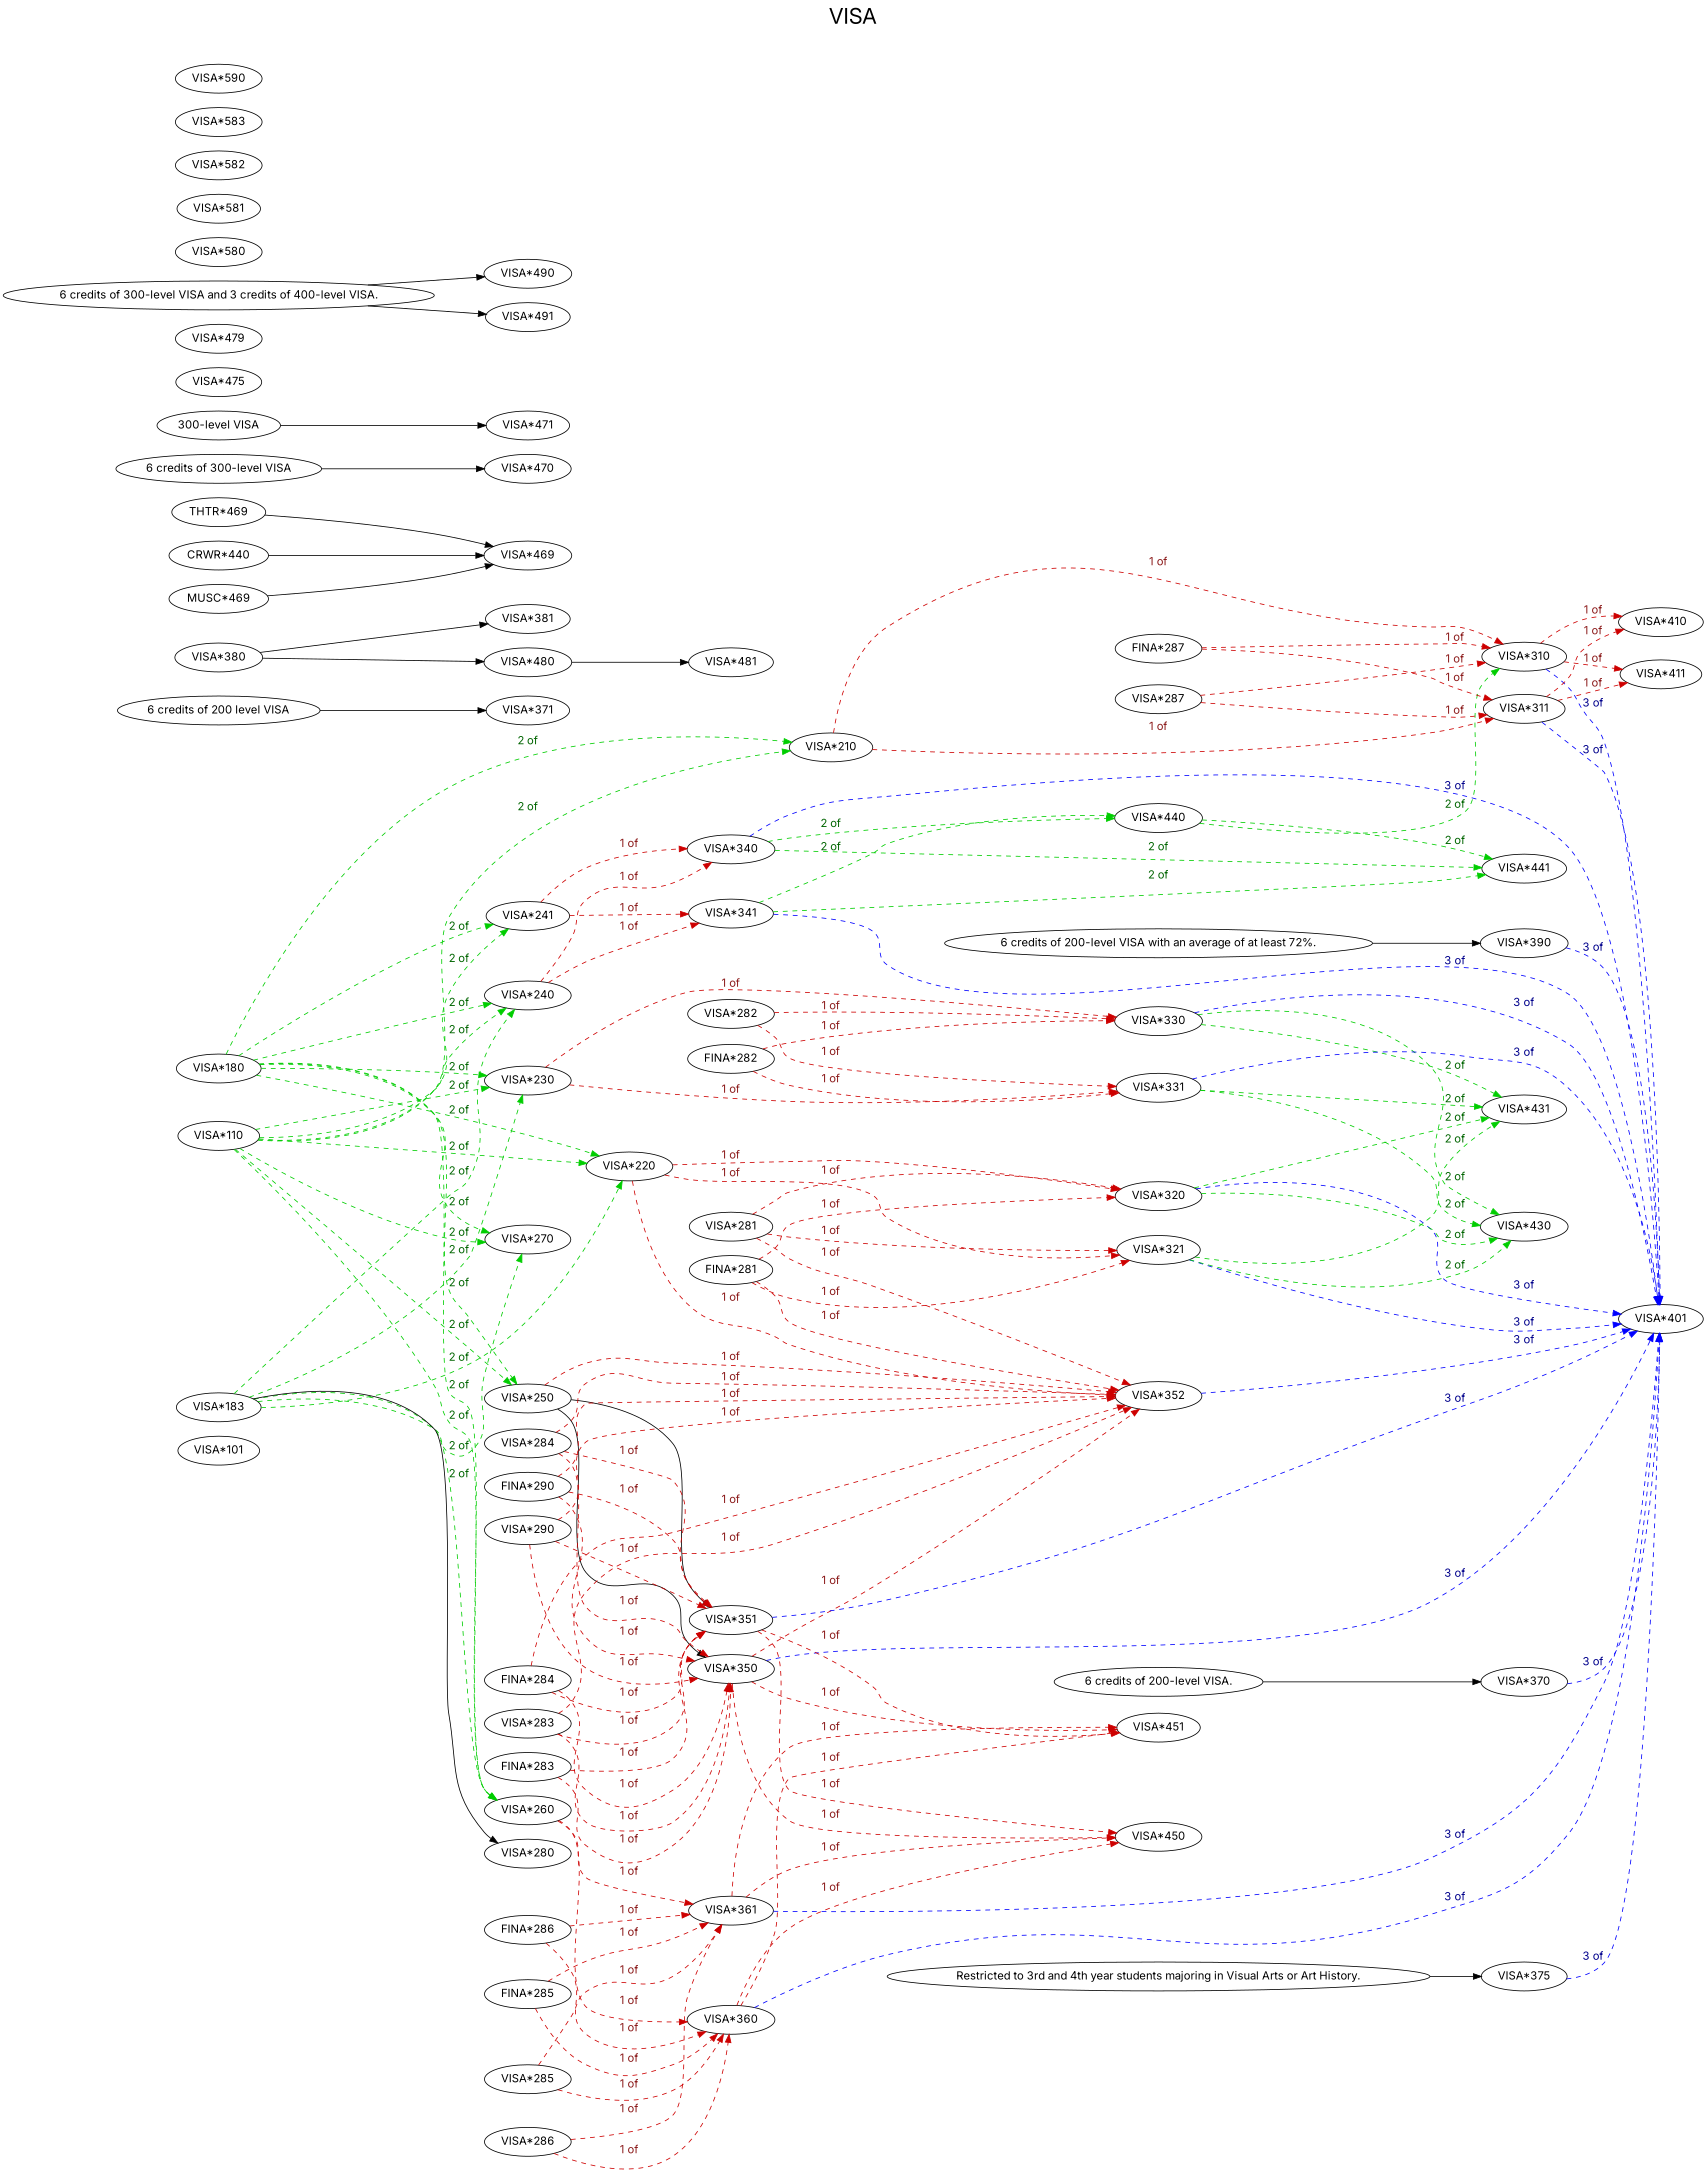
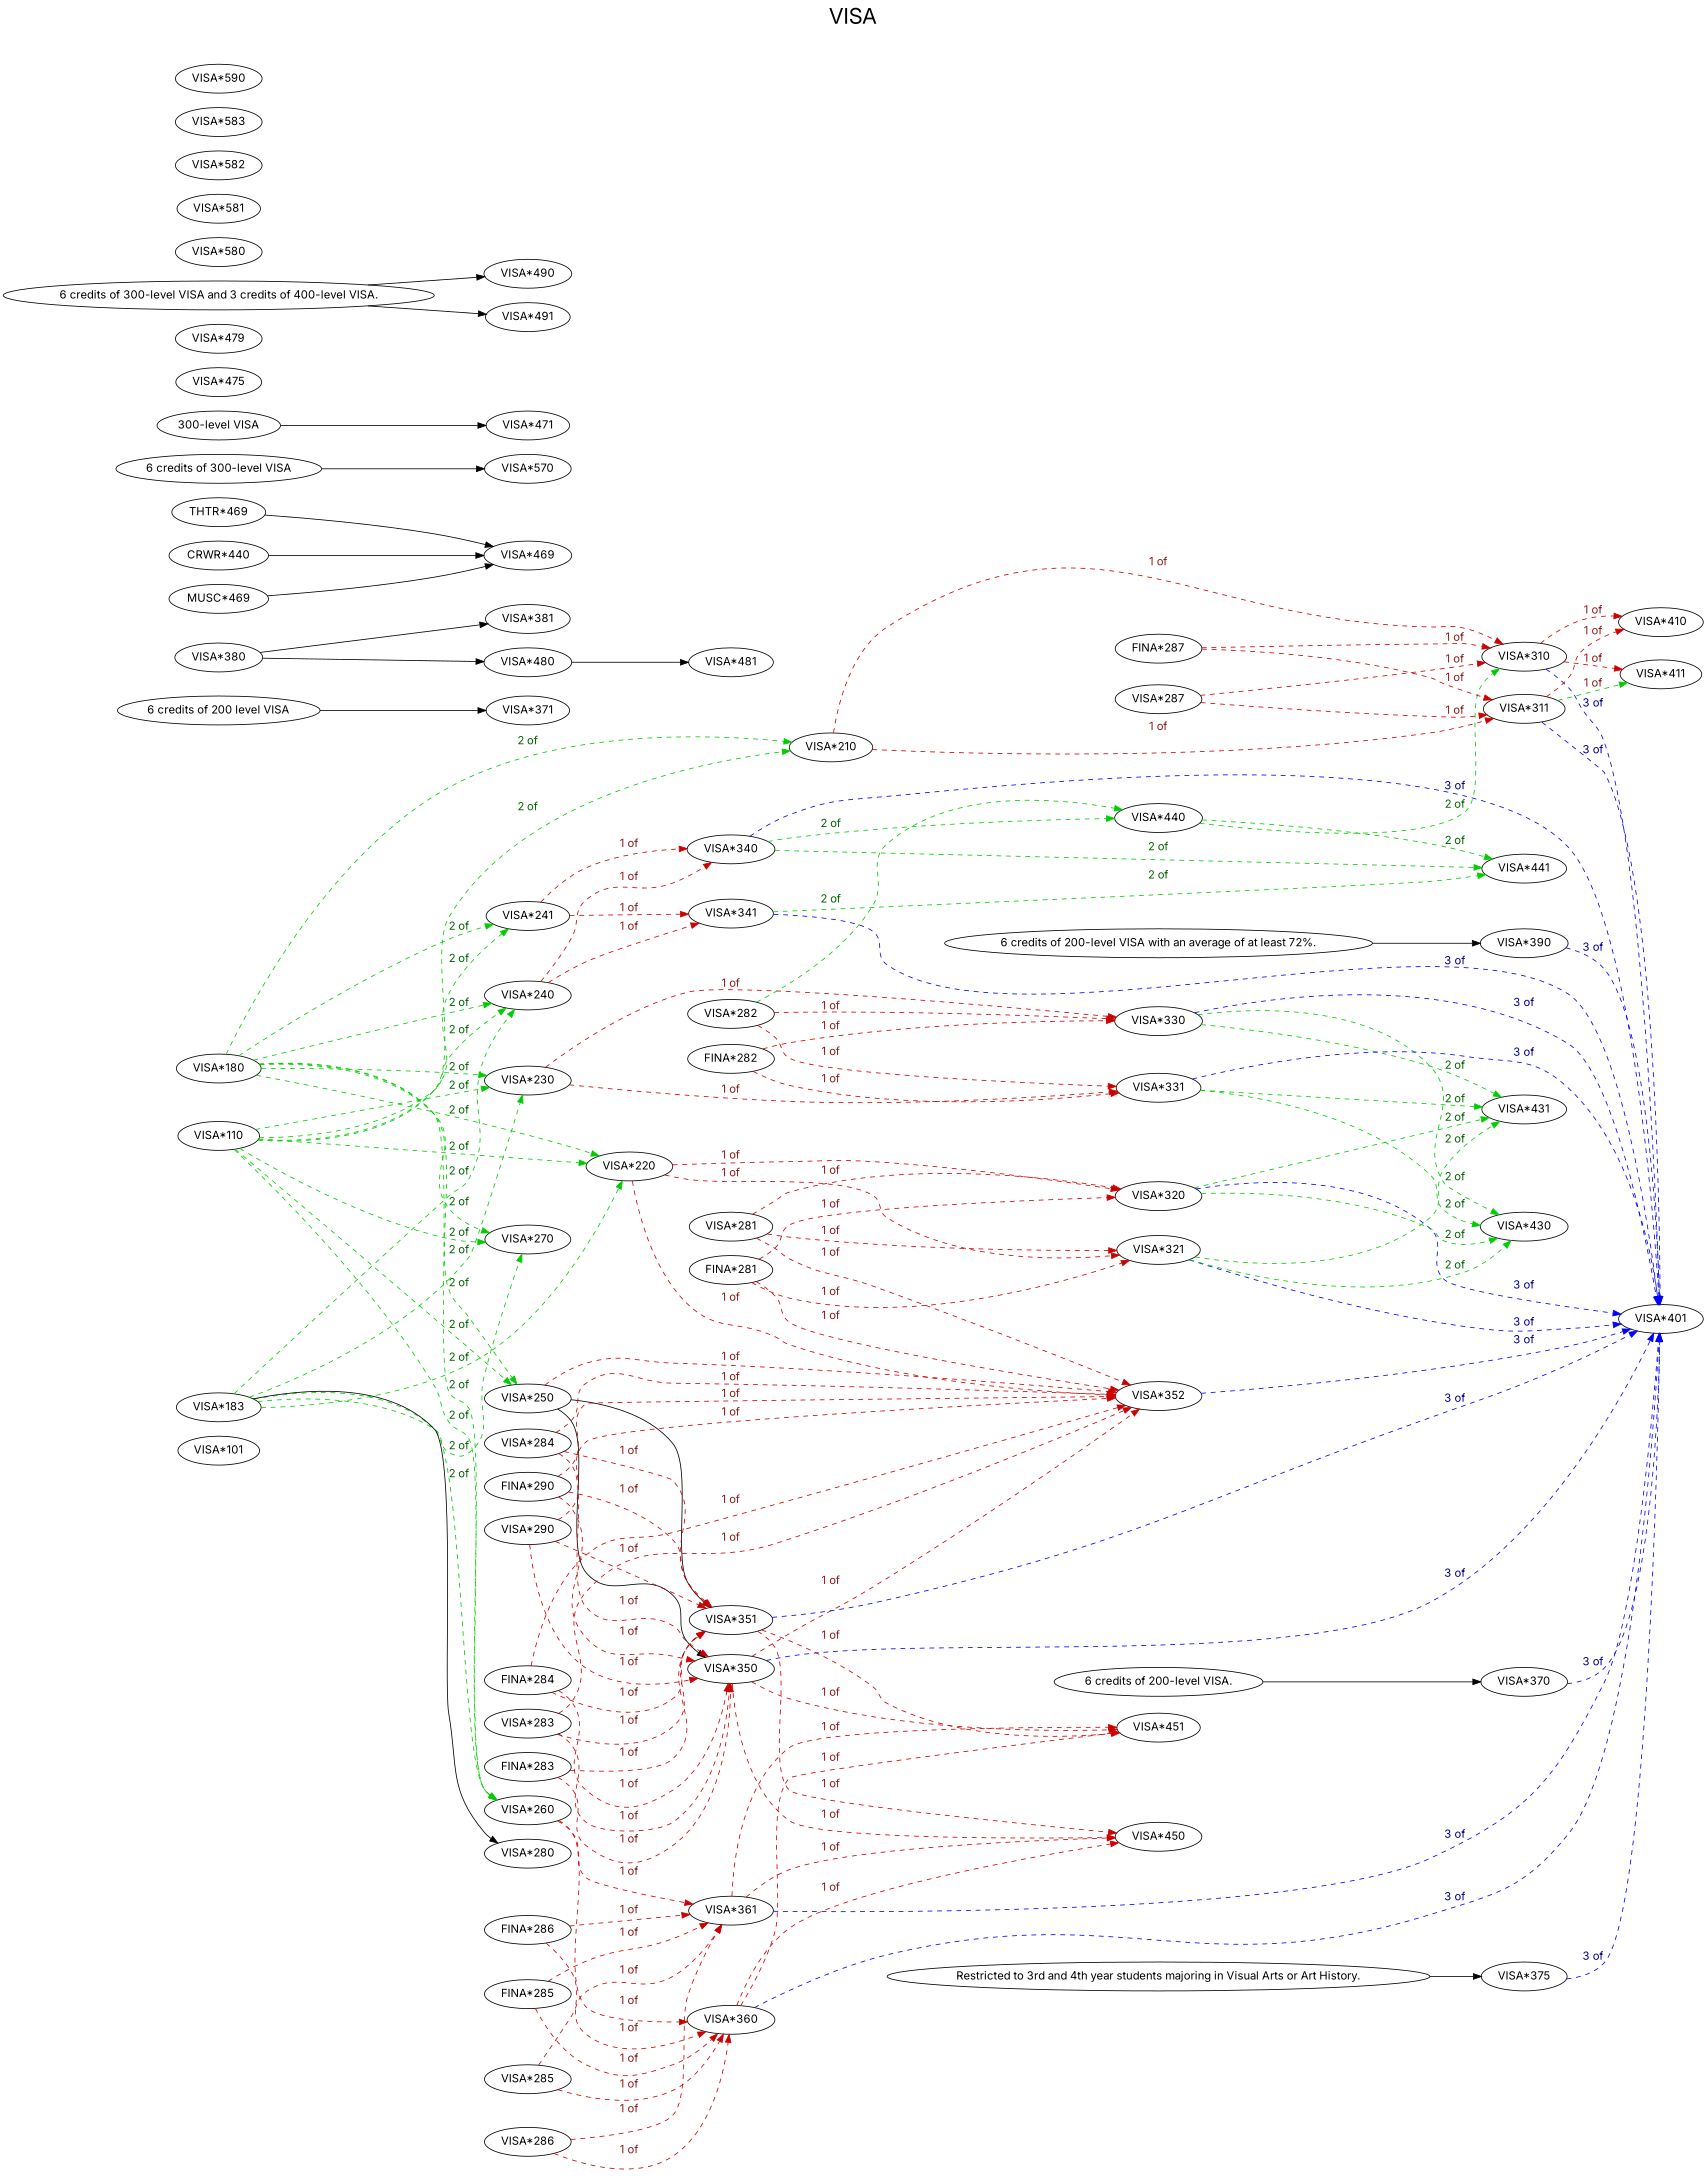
  digraph {
    fontname=Inter
    fontsize=27
    label=VISA
    labelloc=t
    rankdir=LR
    node [fontname=Inter]
    edge [color=red3 fontcolor=firebrick4 fontname=Inter style=dashed]
    "VISA*101"
    "VISA*110"
    "VISA*210"
    "VISA*220"
    "VISA*230"
    "VISA*240"
    "VISA*241"
    "VISA*250"
    "VISA*260"
    "VISA*270"
    "VISA*310"
    "VISA*311"
    "VISA*320"
    "VISA*321"
    "VISA*352"
    "VISA*330"
    "VISA*331"
    "VISA*340"
    "VISA*341"
    "VISA*350"
    "VISA*351"
    "VISA*360"
    "VISA*361"
    "VISA*180"
    "VISA*183"
    "VISA*280"
    "VISA*401"
    "VISA*410"
    "VISA*411"
    "VISA*430"
    "VISA*431"
    "VISA*440"
    "VISA*441"
    "VISA*450"
    "VISA*451"
    "VISA*287"
    "FINA*287"
    "VISA*281"
    "FINA*281"
    "VISA*282"
    "FINA*282"
    "VISA*290"
    "VISA*283"
    "VISA*284"
    "FINA*290"
    "FINA*283"
    "FINA*284"
    "VISA*285"
    "VISA*286"
    "FINA*285"
    "FINA*286"
    "6 credits of 200-level VISA."
    "VISA*370"
    "6 credits of 200 level VISA"
    "VISA*371"
    "Restricted to 3rd and 4th year students majoring in Visual Arts or Art History."
    "VISA*375"
    "VISA*380"
    "VISA*381"
    "VISA*480"
    "VISA*481"
    "6 credits of 200-level VISA with an average of at least 72%."
    "VISA*390"
    "THTR*469"
    "VISA*469"
    "CRWR*440"
    "MUSC*469"
    "6 credits of 300-level VISA"
-   "VISA*470"
+   "VISA*470" [label="VISA*570"]
    "300-level VISA"
    "VISA*471"
    "VISA*475"
    "VISA*479"
    "6 credits of 300-level VISA and 3 credits of 400-level VISA."
    "VISA*490"
    "VISA*491"
    "VISA*580"
    "VISA*581"
    "VISA*582"
    "VISA*583"
    "VISA*590"
    "VISA*110" -> "VISA*210" [color=green3 fontcolor=darkgreen label="2 of"]
    "VISA*110" -> "VISA*220" [color=green3 fontcolor=darkgreen label="2 of"]
    "VISA*110" -> "VISA*230" [color=green3 fontcolor=darkgreen label="2 of"]
    "VISA*110" -> "VISA*240" [color=green3 fontcolor=darkgreen label="2 of"]
    "VISA*110" -> "VISA*241" [color=green3 fontcolor=darkgreen label="2 of"]
    "VISA*110" -> "VISA*250" [color=green3 fontcolor=darkgreen label="2 of"]
    "VISA*110" -> "VISA*260" [color=green3 fontcolor=darkgreen label="2 of"]
    "VISA*110" -> "VISA*270" [color=green3 fontcolor=darkgreen label="2 of"]
    "VISA*210" -> "VISA*310" [label="1 of"]
    "VISA*210" -> "VISA*311" [label="1 of"]
    "VISA*220" -> "VISA*320" [label="1 of"]
    "VISA*220" -> "VISA*321" [label="1 of"]
    "VISA*220" -> "VISA*352" [label="1 of"]
    "VISA*230" -> "VISA*330" [label="1 of"]
    "VISA*230" -> "VISA*331" [label="1 of"]
    "VISA*240" -> "VISA*340" [label="1 of"]
    "VISA*240" -> "VISA*341" [label="1 of"]
    "VISA*241" -> "VISA*340" [label="1 of"]
    "VISA*241" -> "VISA*341" [label="1 of"]
    "VISA*250" -> "VISA*352" [label="1 of"]
    "VISA*250" -> "VISA*350" [style=solid color="" fontcolor=""]
    "VISA*250" -> "VISA*351" [style=solid color="" fontcolor=""]
    "VISA*260" -> "VISA*360" [label="1 of"]
    "VISA*260" -> "VISA*361" [label="1 of"]
    "VISA*310" -> "VISA*401" [color=blue1 fontcolor=blue4 label="3 of"]
    "VISA*310" -> "VISA*410" [label="1 of"]
    "VISA*310" -> "VISA*411" [label="1 of"]
    "VISA*311" -> "VISA*401" [color=blue1 fontcolor=blue4 label="3 of"]
    "VISA*311" -> "VISA*410" [label="1 of"]
-   "VISA*311" -> "VISA*411" [label="1 of"]
+   "VISA*311" -> "VISA*411" [color=green3 label="1 of"]
    "VISA*320" -> "VISA*401" [color=blue1 fontcolor=blue4 label="3 of"]
    "VISA*320" -> "VISA*430" [color=green3 fontcolor=darkgreen label="2 of"]
    "VISA*320" -> "VISA*431" [color=green3 fontcolor=darkgreen label="2 of"]
    "VISA*321" -> "VISA*401" [color=blue1 fontcolor=blue4 label="3 of"]
    "VISA*321" -> "VISA*430" [color=green3 fontcolor=darkgreen label="2 of"]
    "VISA*321" -> "VISA*431" [color=green3 fontcolor=darkgreen label="2 of"]
    "VISA*352" -> "VISA*401" [color=blue1 fontcolor=blue4 label="3 of"]
    "VISA*330" -> "VISA*401" [color=blue1 fontcolor=blue4 label="3 of"]
    "VISA*330" -> "VISA*430" [color=green3 fontcolor=darkgreen label="2 of"]
    "VISA*330" -> "VISA*431" [color=green3 fontcolor=darkgreen label="2 of"]
    "VISA*331" -> "VISA*401" [color=blue1 fontcolor=blue4 label="3 of"]
    "VISA*331" -> "VISA*430" [color=green3 fontcolor=darkgreen label="2 of"]
    "VISA*331" -> "VISA*431" [color=green3 fontcolor=darkgreen label="2 of"]
    "VISA*340" -> "VISA*401" [color=blue1 fontcolor=blue4 label="3 of"]
    "VISA*340" -> "VISA*440" [color=green3 fontcolor=darkgreen label="2 of"]
    "VISA*340" -> "VISA*441" [color=green3 fontcolor=darkgreen label="2 of"]
    "VISA*341" -> "VISA*401" [color=blue1 fontcolor=blue4 label="3 of"]
-   "VISA*341" -> "VISA*440" [color=green3 fontcolor=darkgreen label="2 of"]
+   "VISA*282" -> "VISA*440" [color=green3 fontcolor=darkgreen label="2 of"]
    "VISA*341" -> "VISA*441" [color=green3 fontcolor=darkgreen label="2 of"]
    "VISA*350" -> "VISA*352" [label="1 of"]
    "VISA*350" -> "VISA*401" [color=blue1 fontcolor=blue4 label="3 of"]
    "VISA*350" -> "VISA*450" [label="1 of"]
    "VISA*350" -> "VISA*451" [label="1 of"]
    "VISA*351" -> "VISA*401" [color=blue1 fontcolor=blue4 label="3 of"]
    "VISA*351" -> "VISA*450" [label="1 of"]
    "VISA*351" -> "VISA*451" [label="1 of"]
    "VISA*360" -> "VISA*401" [color=blue1 fontcolor=blue4 label="3 of"]
    "VISA*360" -> "VISA*450" [label="1 of"]
    "VISA*360" -> "VISA*451" [label="1 of"]
    "VISA*361" -> "VISA*401" [color=blue1 fontcolor=blue4 label="3 of"]
    "VISA*361" -> "VISA*450" [label="1 of"]
    "VISA*361" -> "VISA*451" [label="1 of"]
    "VISA*180" -> "VISA*210" [color=green3 fontcolor=darkgreen label="2 of"]
    "VISA*180" -> "VISA*220" [color=green3 fontcolor=darkgreen label="2 of"]
    "VISA*180" -> "VISA*230" [color=green3 fontcolor=darkgreen label="2 of"]
    "VISA*180" -> "VISA*240" [color=green3 fontcolor=darkgreen label="2 of"]
    "VISA*180" -> "VISA*241" [color=green3 fontcolor=darkgreen label="2 of"]
    "VISA*180" -> "VISA*250" [color=green3 fontcolor=darkgreen label="2 of"]
    "VISA*180" -> "VISA*260" [color=green3 fontcolor=darkgreen label="2 of"]
    "VISA*180" -> "VISA*270" [color=green3 fontcolor=darkgreen label="2 of"]
    "VISA*183" -> "VISA*220" [color=green3 fontcolor=darkgreen label="2 of"]
    "VISA*183" -> "VISA*230" [color=green3 fontcolor=darkgreen label="2 of"]
    "VISA*183" -> "VISA*240" [color=green3 fontcolor=darkgreen label="2 of"]
    "VISA*183" -> "VISA*260" [color=green3 fontcolor=darkgreen label="2 of"]
    "VISA*183" -> "VISA*270" [color=green3 fontcolor=darkgreen label="2 of"]
    "VISA*183" -> "VISA*280" [style=solid color="" fontcolor=""]
    "VISA*440" -> "VISA*310" [color=green3 fontcolor=darkgreen label="2 of"]
    "VISA*440" -> "VISA*441" [color=green3 fontcolor=darkgreen label="2 of"]
    "VISA*287" -> "VISA*310" [label="1 of"]
    "VISA*287" -> "VISA*311" [label="1 of"]
    "FINA*287" -> "VISA*310" [label="1 of"]
    "FINA*287" -> "VISA*311" [label="1 of"]
    "VISA*281" -> "VISA*320" [label="1 of"]
    "VISA*281" -> "VISA*321" [label="1 of"]
    "VISA*281" -> "VISA*352" [label="1 of"]
    "FINA*281" -> "VISA*320" [label="1 of"]
    "FINA*281" -> "VISA*321" [label="1 of"]
    "FINA*281" -> "VISA*352" [label="1 of"]
    "VISA*282" -> "VISA*330" [label="1 of"]
    "VISA*282" -> "VISA*331" [label="1 of"]
    "FINA*282" -> "VISA*330" [label="1 of"]
    "FINA*282" -> "VISA*331" [label="1 of"]
    "VISA*290" -> "VISA*352" [label="1 of"]
    "VISA*290" -> "VISA*350" [label="1 of"]
    "VISA*290" -> "VISA*351" [label="1 of"]
    "VISA*283" -> "VISA*352" [label="1 of"]
    "VISA*283" -> "VISA*350" [label="1 of"]
    "VISA*283" -> "VISA*351" [label="1 of"]
    "VISA*284" -> "VISA*352" [label="1 of"]
    "VISA*284" -> "VISA*350" [label="1 of"]
    "VISA*284" -> "VISA*351" [label="1 of"]
    "FINA*290" -> "VISA*352" [label="1 of"]
    "FINA*290" -> "VISA*350" [label="1 of"]
    "FINA*290" -> "VISA*351" [label="1 of"]
    "FINA*283" -> "VISA*350" [label="1 of"]
    "FINA*283" -> "VISA*351" [label="1 of"]
    "FINA*284" -> "VISA*352" [label="1 of"]
    "FINA*284" -> "VISA*350" [label="1 of"]
    "FINA*284" -> "VISA*351" [label="1 of"]
    "VISA*285" -> "VISA*360" [label="1 of"]
    "VISA*285" -> "VISA*361" [label="1 of"]
    "VISA*286" -> "VISA*360" [label="1 of"]
    "VISA*286" -> "VISA*361" [label="1 of"]
    "FINA*285" -> "VISA*360" [label="1 of"]
    "FINA*285" -> "VISA*361" [label="1 of"]
    "FINA*286" -> "VISA*360" [label="1 of"]
    "FINA*286" -> "VISA*361" [label="1 of"]
    "6 credits of 200-level VISA." -> "VISA*370" [style=solid color="" fontcolor=""]
    "VISA*370" -> "VISA*401" [color=blue1 fontcolor=blue4 label="3 of"]
    "6 credits of 200 level VISA" -> "VISA*371" [style=solid color="" fontcolor=""]
    "Restricted to 3rd and 4th year students majoring in Visual Arts or Art History." -> "VISA*375" [style=solid color="" fontcolor=""]
    "VISA*375" -> "VISA*401" [color=blue1 fontcolor=blue4 label="3 of"]
    "VISA*380" -> "VISA*381" [style=solid color="" fontcolor=""]
    "VISA*380" -> "VISA*480" [style=solid color="" fontcolor=""]
    "VISA*480" -> "VISA*481" [style=solid color="" fontcolor=""]
    "6 credits of 200-level VISA with an average of at least 72%." -> "VISA*390" [style=solid color="" fontcolor=""]
    "VISA*390" -> "VISA*401" [color=blue1 fontcolor=blue4 label="3 of"]
    "THTR*469" -> "VISA*469" [style=solid color="" fontcolor=""]
    "CRWR*440" -> "VISA*469" [style=solid color="" fontcolor=""]
    "MUSC*469" -> "VISA*469" [style=solid color="" fontcolor=""]
    "6 credits of 300-level VISA" -> "VISA*470" [style=solid color="" fontcolor=""]
    "300-level VISA" -> "VISA*471" [style=solid color="" fontcolor=""]
    "6 credits of 300-level VISA and 3 credits of 400-level VISA." -> "VISA*490" [style=solid color="" fontcolor=""]
    "6 credits of 300-level VISA and 3 credits of 400-level VISA." -> "VISA*491" [style=solid color="" fontcolor=""]
  }
